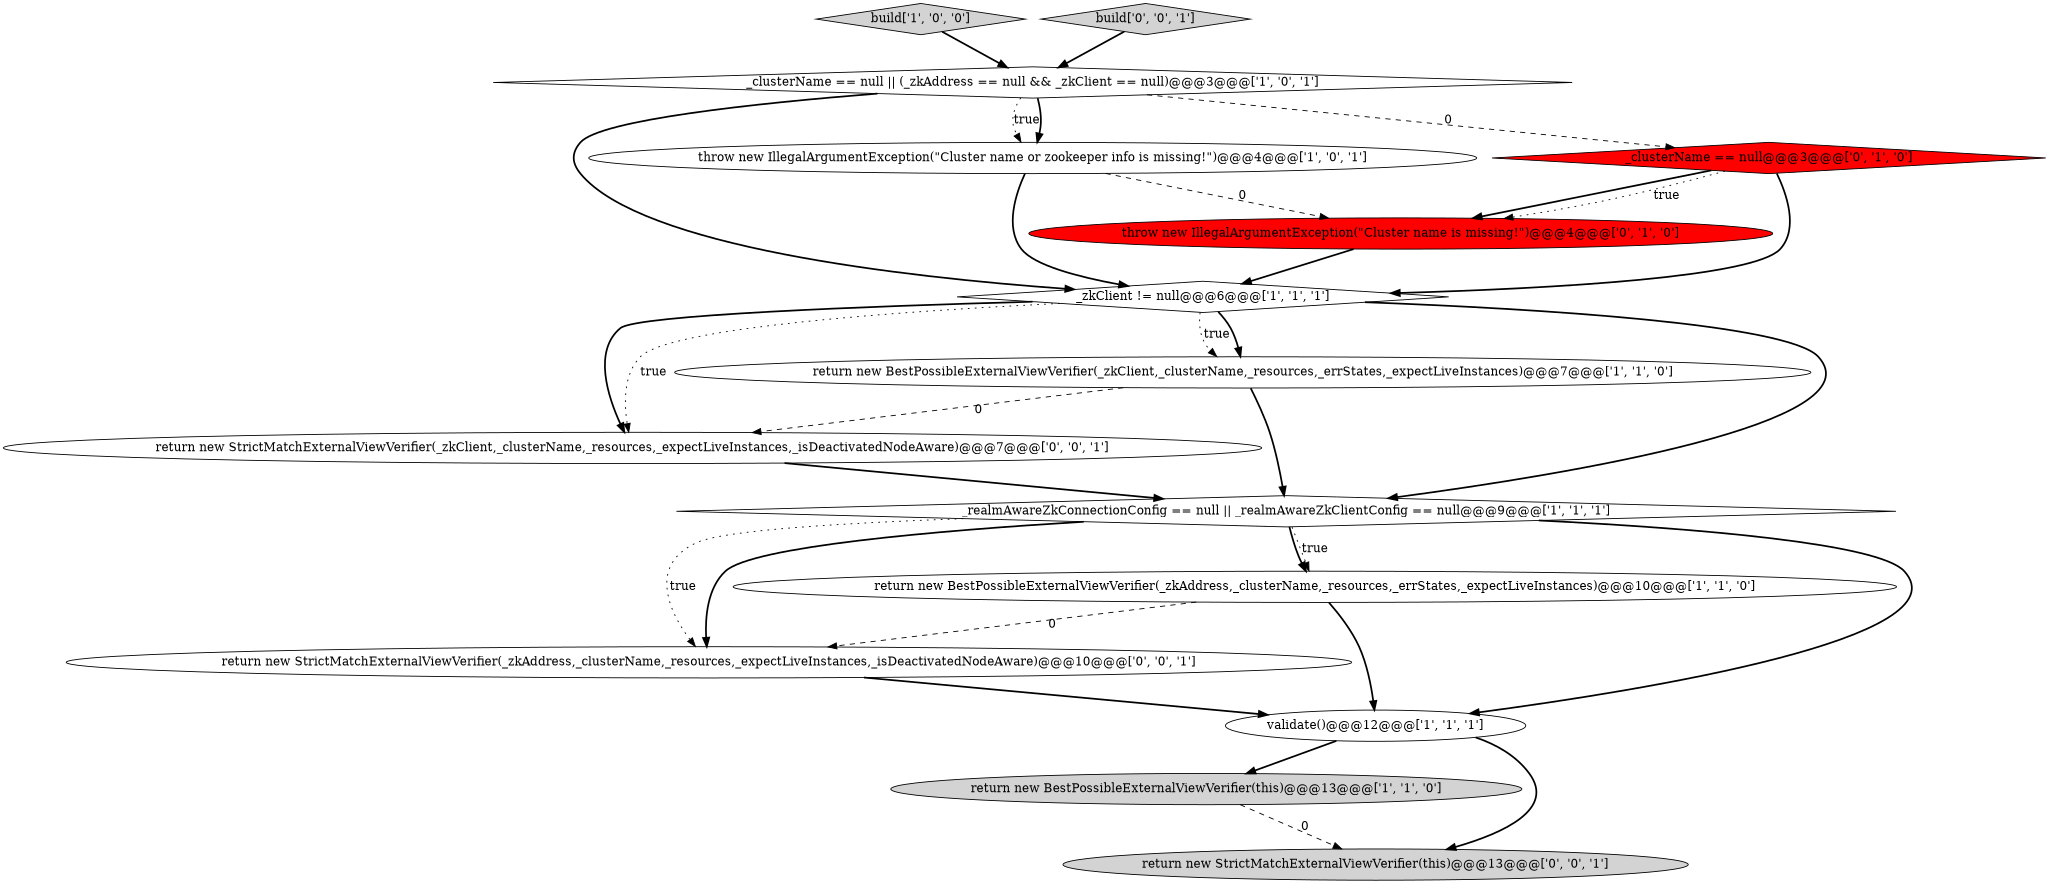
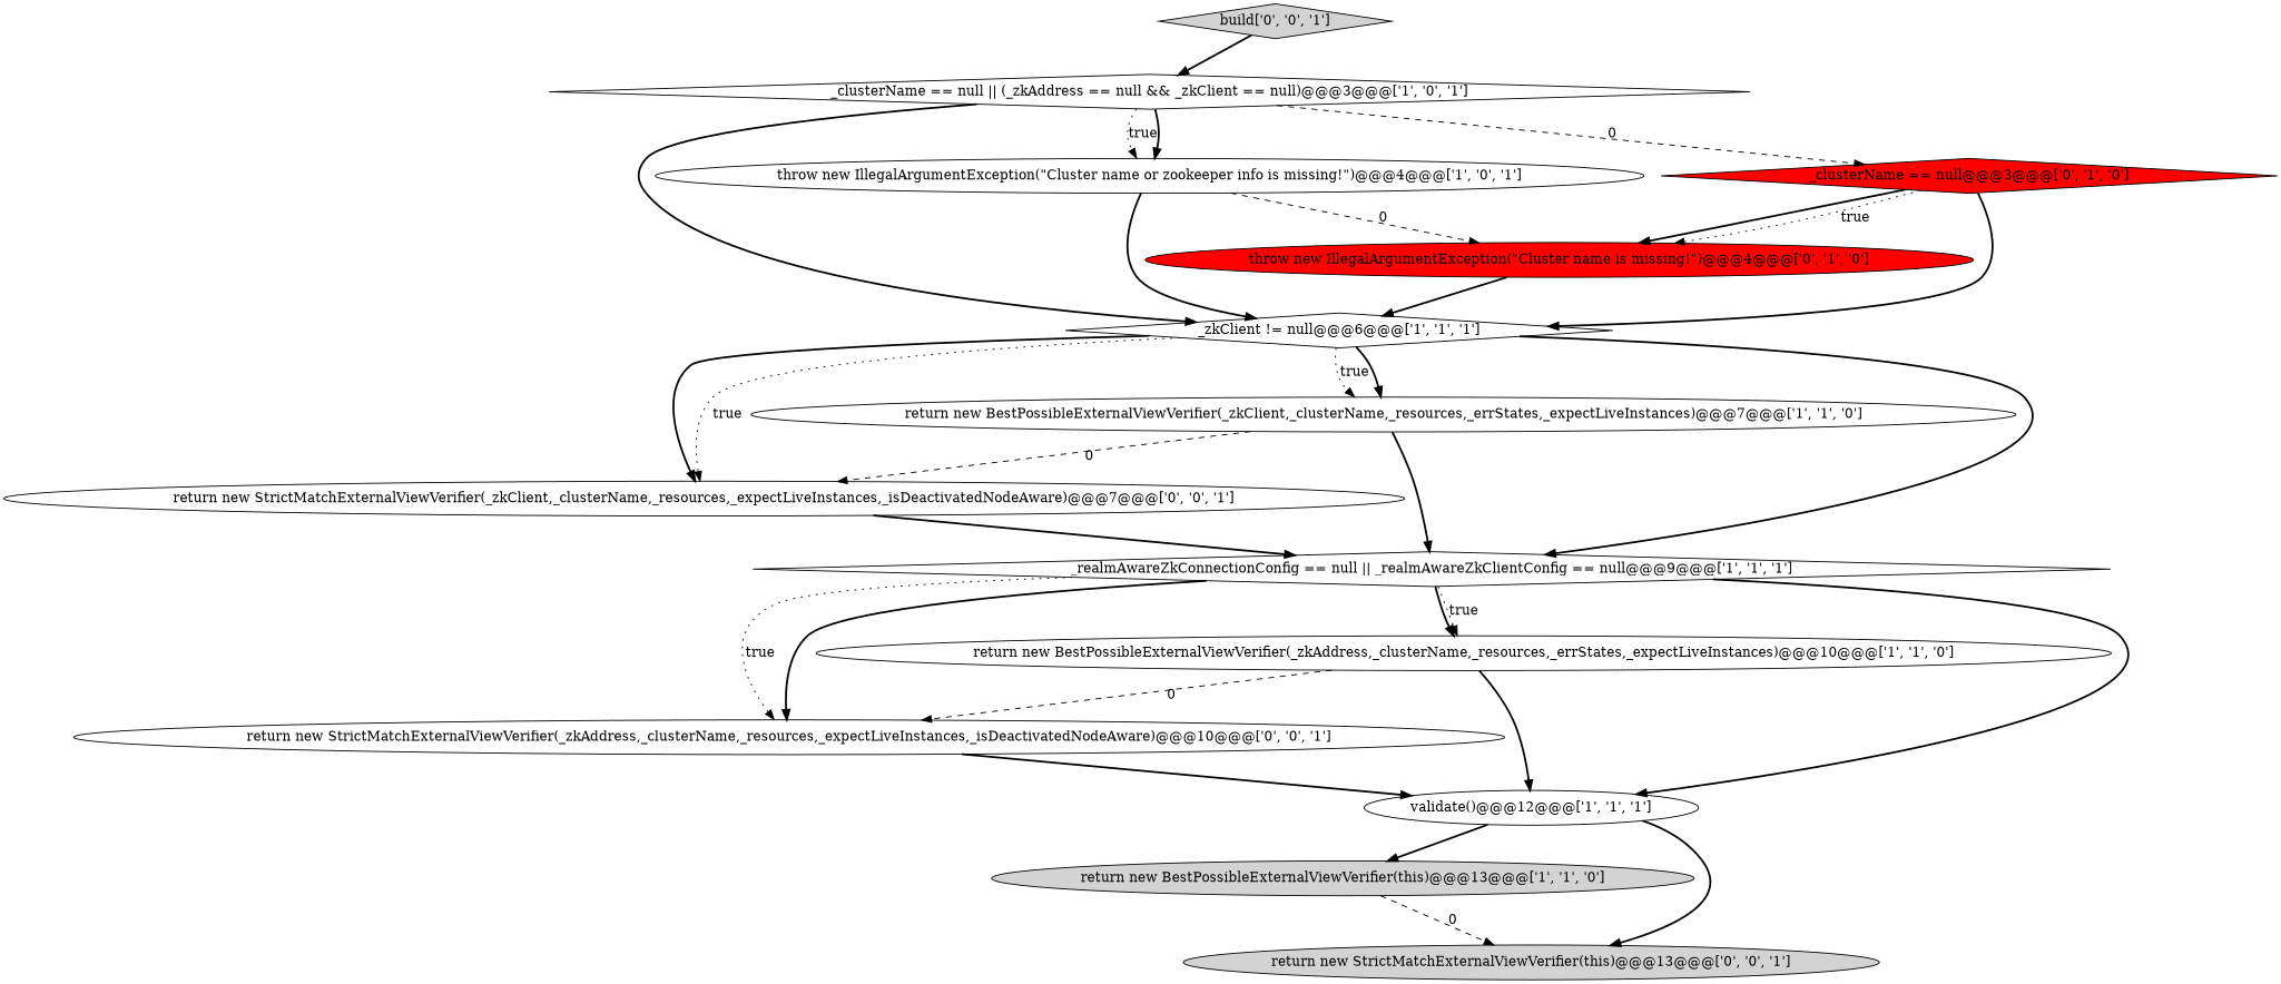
  digraph {
    node [fillcolor=white shape=ellipse style=filled]
    edge [style=bold]
    n1 [label="return new StrictMatchExternalViewVerifier(_zkClient,_clusterName,_resources,_expectLiveInstances,_isDeactivatedNodeAware)@@@7@@@['0', '0', '1']"]
    n2 [label="_realmAwareZkConnectionConfig == null || _realmAwareZkClientConfig == null@@@9@@@['1', '1', '1']" shape=diamond]
    n3 [label="return new StrictMatchExternalViewVerifier(_zkAddress,_clusterName,_resources,_expectLiveInstances,_isDeactivatedNodeAware)@@@10@@@['0', '0', '1']"]
    n4 [label="validate()@@@12@@@['1', '1', '1']"]
    n5 [label="return new BestPossibleExternalViewVerifier(_zkAddress,_clusterName,_resources,_errStates,_expectLiveInstances)@@@10@@@['1', '1', '0']"]
    n6 [fillcolor=lightgray label="return new BestPossibleExternalViewVerifier(this)@@@13@@@['1', '1', '0']"]
    n7 [fillcolor=lightgray label="return new StrictMatchExternalViewVerifier(this)@@@13@@@['0', '0', '1']"]
    n8 [fillcolor=red label="throw new IllegalArgumentException(\"Cluster name is missing!\")@@@4@@@['0', '1', '0']"]
    n9 [label="_zkClient != null@@@6@@@['1', '1', '1']" shape=diamond]
    n10 [label="return new BestPossibleExternalViewVerifier(_zkClient,_clusterName,_resources,_errStates,_expectLiveInstances)@@@7@@@['1', '1', '0']"]
    n11 [label="throw new IllegalArgumentException(\"Cluster name or zookeeper info is missing!\")@@@4@@@['1', '0', '1']"]
    n12 [fillcolor=red label="_clusterName == null@@@3@@@['0', '1', '0']" shape=diamond]
-   n13 [fillcolor=lightgray label="build['1', '0', '0']" shape=diamond]
    n14 [label="_clusterName == null || (_zkAddress == null && _zkClient == null)@@@3@@@['1', '0', '1']" shape=diamond]
    n15 [fillcolor=lightgray label="build['0', '0', '1']" shape=diamond]
    n1 -> n2
    n2 -> n3 [label=true style=dotted]
    n2 -> n3
    n2 -> n4
    n2 -> n5
    n2 -> n5 [label=true style=dotted]
    n3 -> n4
    n4 -> n6
    n4 -> n7
    n5 -> n3 [label=0 style=dashed]
    n5 -> n4
    n6 -> n7 [label=0 style=dashed]
    n8 -> n9
    n9 -> n1
    n9 -> n1 [label=true style=dotted]
    n9 -> n2
    n9 -> n10 [label=true style=dotted]
    n9 -> n10
    n10 -> n1 [label=0 style=dashed]
    n10 -> n2
    n11 -> n8 [label=0 style=dashed]
    n11 -> n9
    n12 -> n8
    n12 -> n8 [label=true style=dotted]
    n12 -> n9
-   n13 -> n14
    n14 -> n9
    n14 -> n11 [label=true style=dotted]
    n14 -> n11
    n14 -> n12 [label=0 style=dashed]
    n15 -> n14
  }
